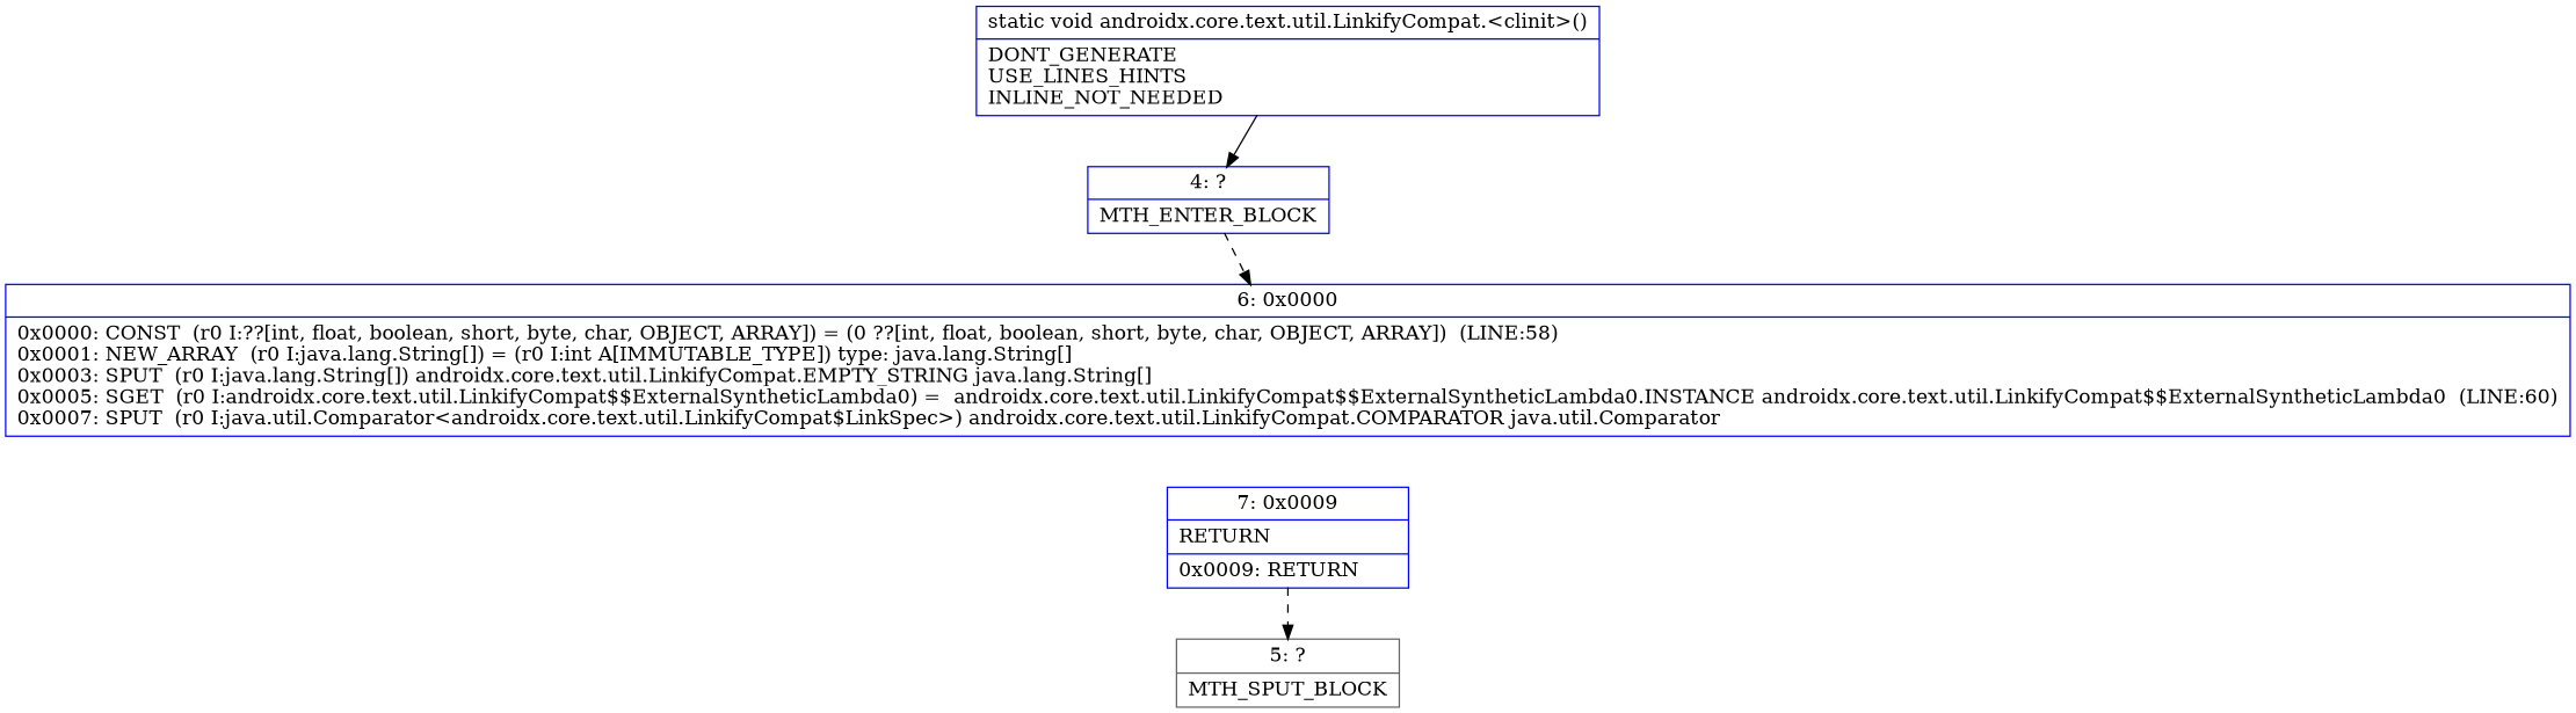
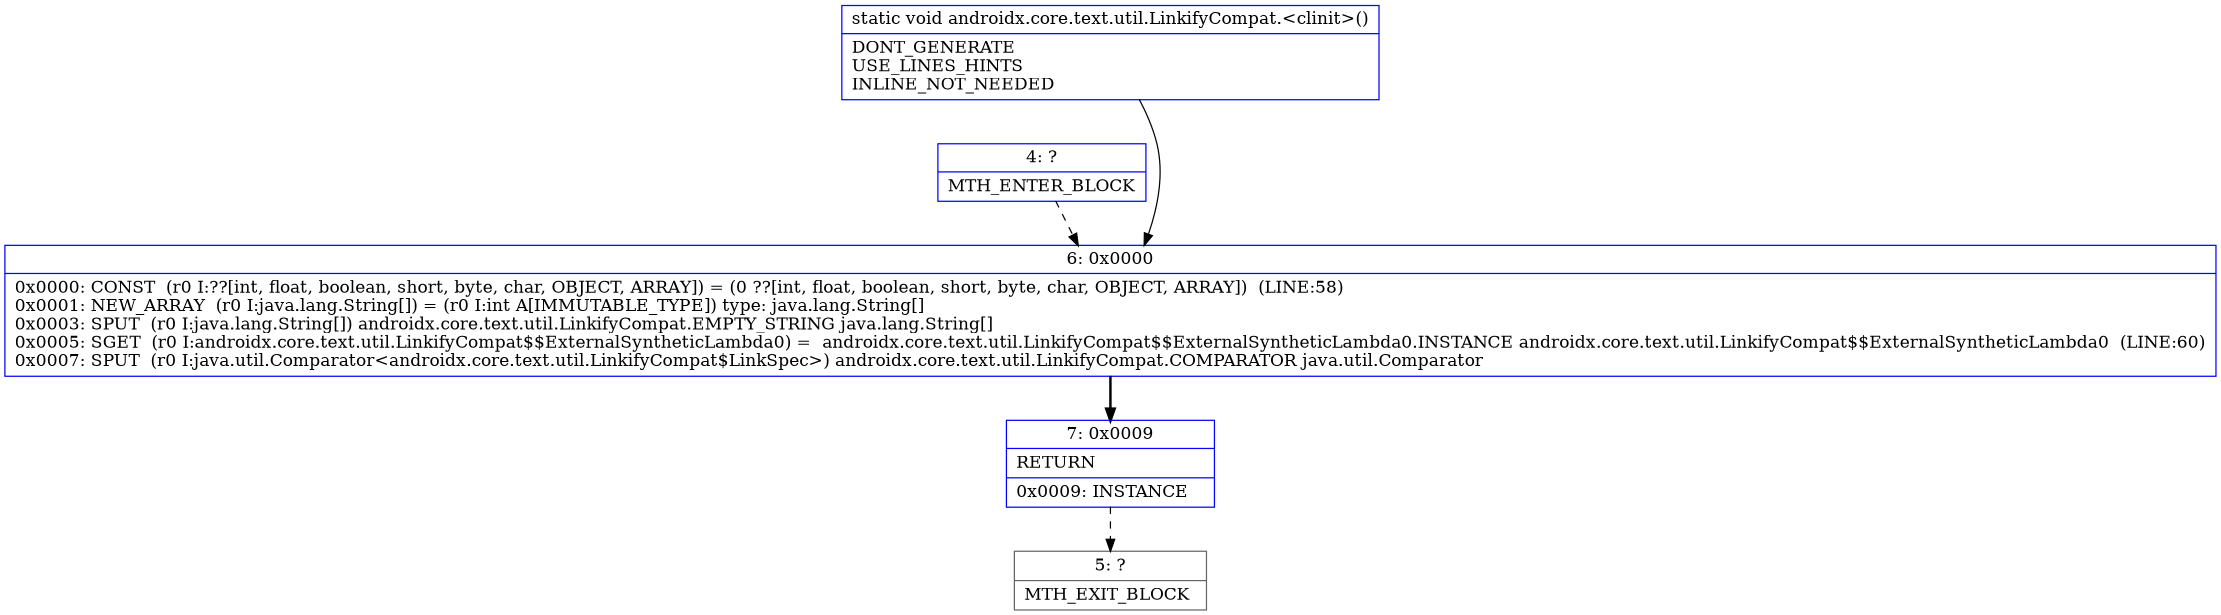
  digraph {
    node [color=blue shape=record]
    edge [style=dashed]
    n1 [label="{4\:\ ?|MTH_ENTER_BLOCK\l}"]
    n2 [label="{6\:\ 0x0000|0x0000: CONST  (r0 I:??[int, float, boolean, short, byte, char, OBJECT, ARRAY]) = (0 ??[int, float, boolean, short, byte, char, OBJECT, ARRAY])  (LINE:58)\l0x0001: NEW_ARRAY  (r0 I:java.lang.String[]) = (r0 I:int A[IMMUTABLE_TYPE]) type: java.lang.String[] \l0x0003: SPUT  (r0 I:java.lang.String[]) androidx.core.text.util.LinkifyCompat.EMPTY_STRING java.lang.String[] \l0x0005: SGET  (r0 I:androidx.core.text.util.LinkifyCompat$$ExternalSyntheticLambda0) =  androidx.core.text.util.LinkifyCompat$$ExternalSyntheticLambda0.INSTANCE androidx.core.text.util.LinkifyCompat$$ExternalSyntheticLambda0  (LINE:60)\l0x0007: SPUT  (r0 I:java.util.Comparator\<androidx.core.text.util.LinkifyCompat$LinkSpec\>) androidx.core.text.util.LinkifyCompat.COMPARATOR java.util.Comparator \l}"]
-   n3 [label="{7\:\ 0x0009|RETURN\l|0x0009: RETURN   \l}"]
-   n4 [color=gray40 label="{5\:\ ?|MTH_SPUT_BLOCK\l}"]
+   n3 [label="{7\:\ 0x0009|RETURN\l|0x0009: INSTANCE   \l}"]
+   n4 [color=gray40 label="{5\:\ ?|MTH_EXIT_BLOCK\l}"]
    n5 [label="{static void androidx.core.text.util.LinkifyCompat.\<clinit\>()  | DONT_GENERATE\lUSE_LINES_HINTS\lINLINE_NOT_NEEDED\l}"]
    n1 -> n2
+   n2 -> n3 [style=bold]
    n3 -> n4
-   n5 -> n1 [style=solid]
+   n5 -> n2 [style=solid]
  }
